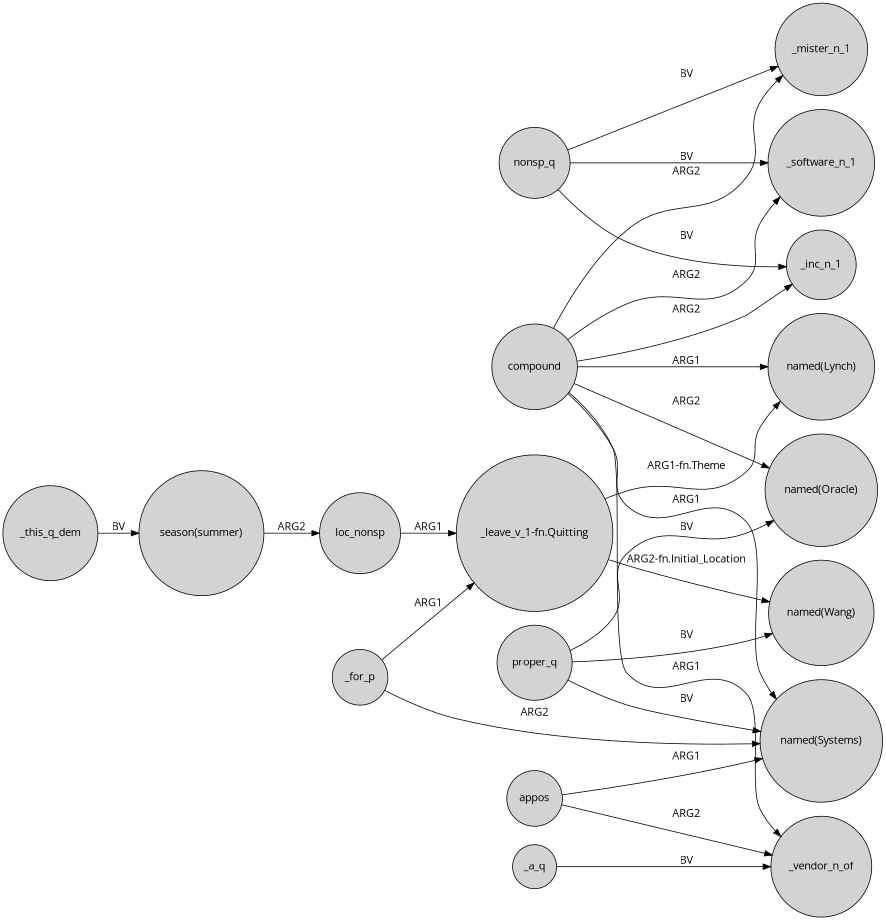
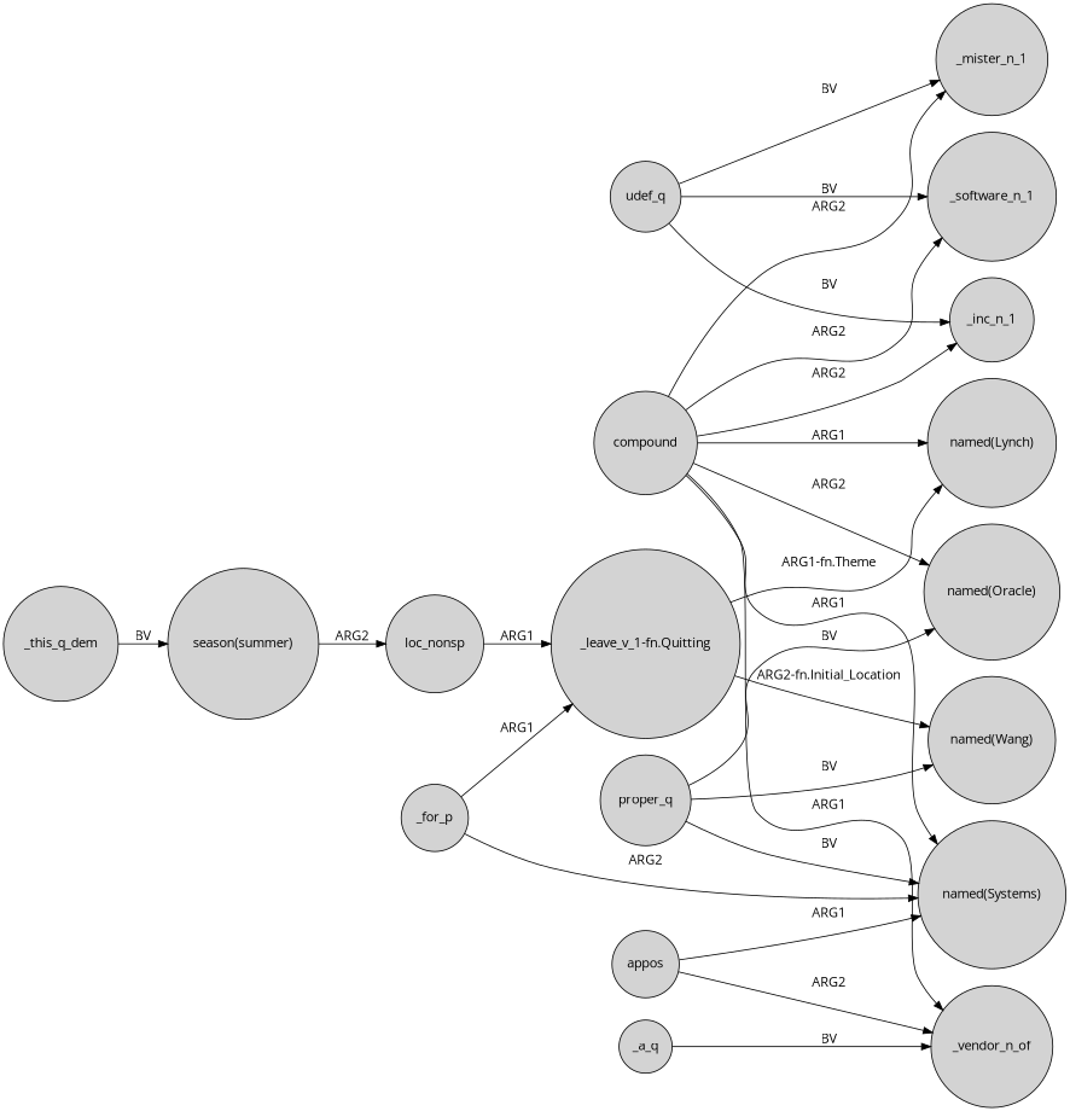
  digraph {
    fontname="Open Sans"
    rankdir=LR
    node [fontname="Open Sans" shape=circle style=filled]
    edge [fontname="Open Sans"]
-   udef_q [label=nonsp_q]
+   udef_q
    _software_n_1
    _inc_n_1
    _mister_n_1
    compound
    "named(Lynch)"
    "named(Oracle)"
    _vendor_n_of
    "named(Systems)"
    _this_q_dem
    "season(summer)"
    loc_nonsp
    "_leave_v_1-fn.Quitting"
    "named(Wang)"
    proper_q
    _for_p
    _a_q
    appos
    udef_q -> _software_n_1 [label=BV]
    udef_q -> _inc_n_1 [label=BV]
    udef_q -> _mister_n_1 [label=BV]
    compound -> _software_n_1 [label=ARG2]
    compound -> _inc_n_1 [label=ARG2]
    compound -> _mister_n_1 [label=ARG2]
    compound -> "named(Lynch)" [label=ARG1]
    compound -> "named(Oracle)" [label=ARG2]
    compound -> _vendor_n_of [label=ARG1]
    compound -> "named(Systems)" [label=ARG1]
    _this_q_dem -> "season(summer)" [label=BV]
    "season(summer)" -> loc_nonsp [label=ARG2]
    loc_nonsp -> "_leave_v_1-fn.Quitting" [label=ARG1]
    "_leave_v_1-fn.Quitting" -> "named(Lynch)" [label="ARG1-fn.Theme"]
    "_leave_v_1-fn.Quitting" -> "named(Wang)" [label="ARG2-fn.Initial_Location"]
    proper_q -> "named(Oracle)" [label=BV]
    proper_q -> "named(Systems)" [label=BV]
    proper_q -> "named(Wang)" [label=BV]
    _for_p -> "named(Systems)" [label=ARG2]
    _for_p -> "_leave_v_1-fn.Quitting" [label=ARG1]
    _a_q -> _vendor_n_of [label=BV]
    appos -> _vendor_n_of [label=ARG2]
    appos -> "named(Systems)" [label=ARG1]
  }
